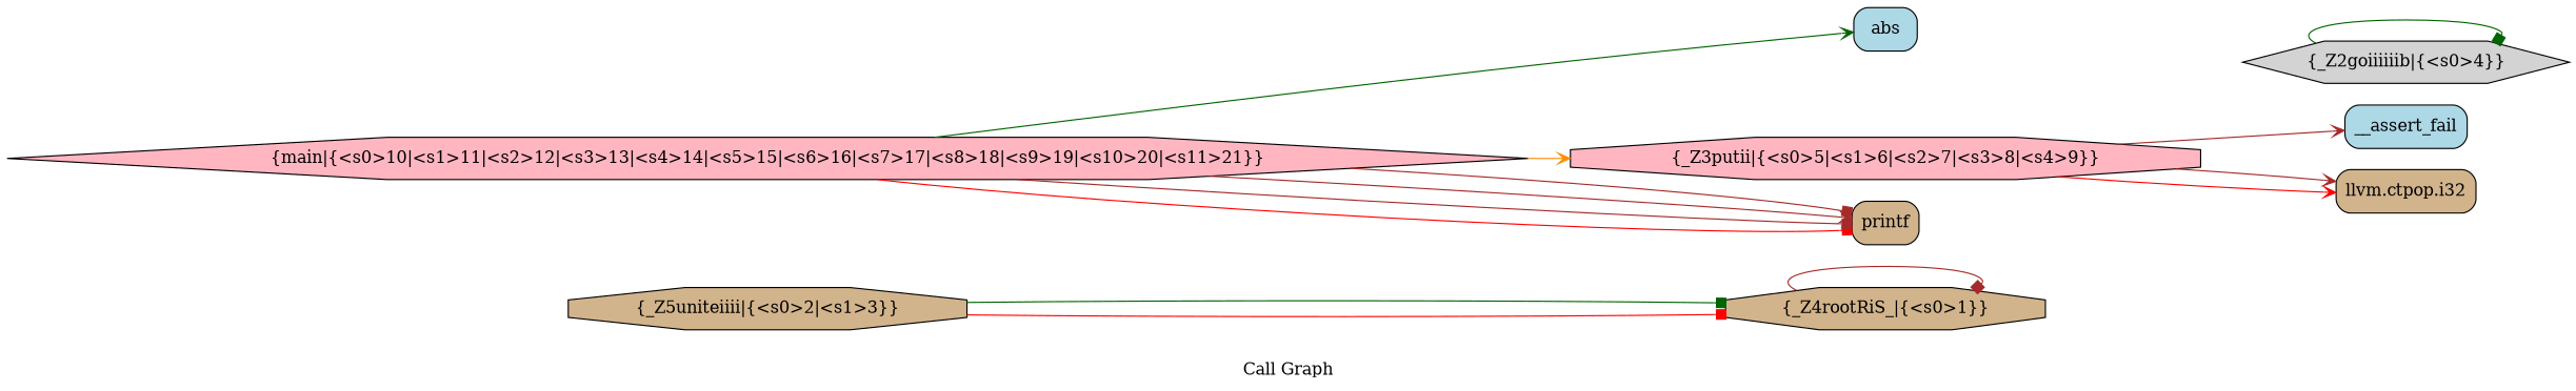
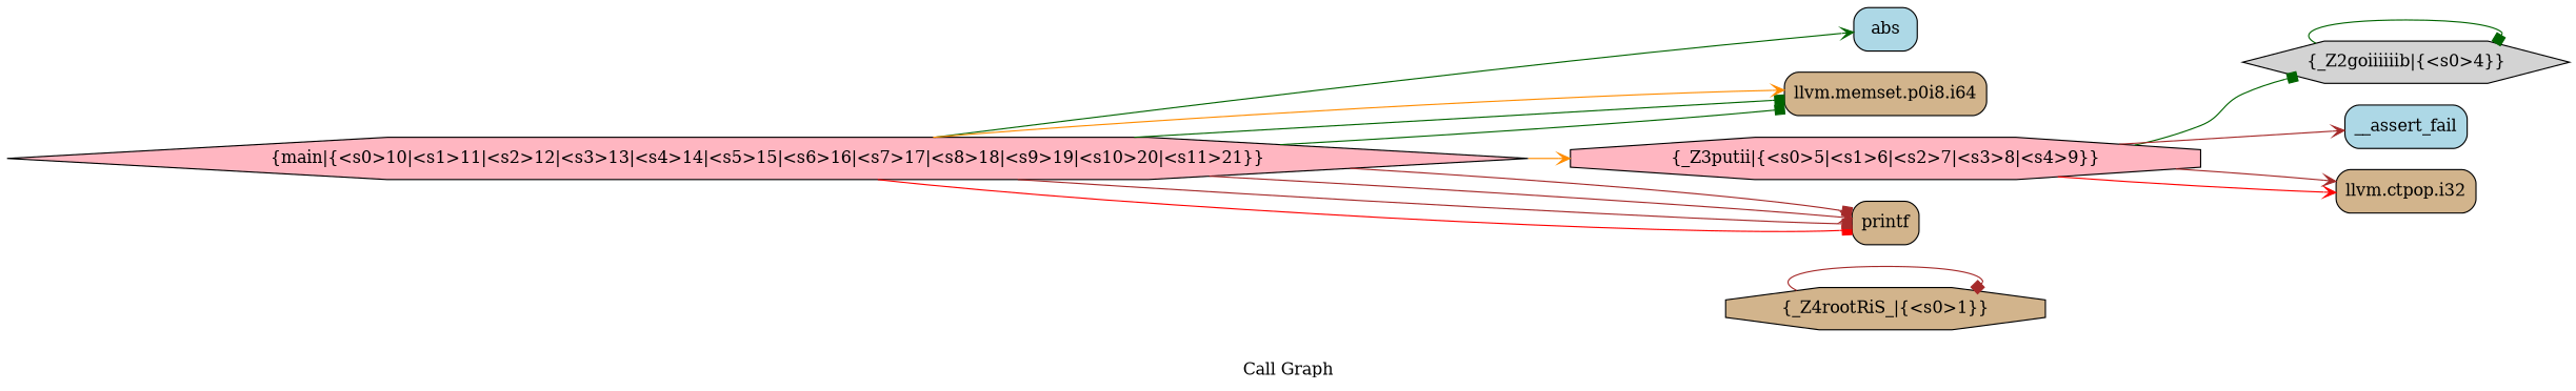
  digraph {
    label="Call Graph"
    rankdir=LR
    node [fillcolor=tan shape=Mrecord style=filled]
    edge [arrowhead=box color=brown tailport=s0]
    n1 [label="{_Z4rootRiS_|{<s0>1}}" shape=octagon]
    n2 [fillcolor=lightgrey label="{_Z2goiiiiiib|{<s0>4}}" shape=hexagon]
    n3 [fillcolor=lightblue label="{abs}"]
    n4 [fillcolor=lightblue label="{__assert_fail}"]
    n5 [fillcolor=lightpink label="{main|{<s0>10|<s1>11|<s2>12|<s3>13|<s4>14|<s5>15|<s6>16|<s7>17|<s8>18|<s9>19|<s10>20|<s11>21}}" shape=hexagon]
+   n6 [label="{llvm.memset.p0i8.i64}"]
    n7 [fillcolor=lightpink label="{_Z3putii|{<s0>5|<s1>6|<s2>7|<s3>8|<s4>9}}" shape=octagon]
    n8 [label="{printf}"]
    n9 [label="{llvm.ctpop.i32}"]
-   n10 [label="{_Z5uniteiiii|{<s0>2|<s1>3}}" shape=octagon]
    n1 -> n1
    n2 -> n2 [color=darkgreen]
    n5 -> n3 [arrowhead=vee color=darkgreen tailport=s5]
+   n5 -> n6 [color=darkgreen tailport=s2]
+   n5 -> n6 [color=darkgreen tailport=s3]
+   n5 -> n6 [arrowhead=vee color=darkorange tailport=s4]
    n5 -> n7 [arrowhead=vee color=darkorange tailport=s7]
    n5 -> n8 [color=red tailport=s8]
    n5 -> n8 [tailport=s9]
    n5 -> n8 [arrowhead=vee tailport=s10]
    n5 -> n8 [tailport=s11]
+   n7 -> n2 [color=darkgreen tailport=s1]
    n7 -> n4 [arrowhead=vee]
    n7 -> n9 [arrowhead=vee color=red tailport=s3]
    n7 -> n9 [arrowhead=vee tailport=s4]
-   n10 -> n1 [color=red]
-   n10 -> n1 [color=darkgreen tailport=s1]
  }
